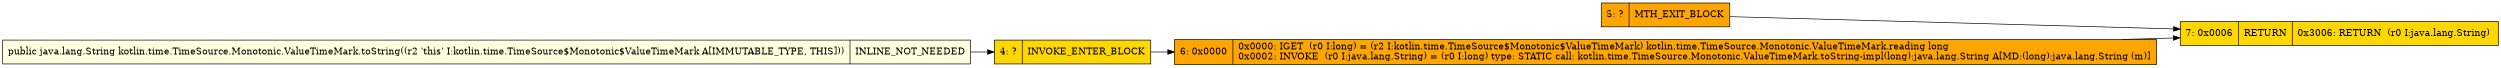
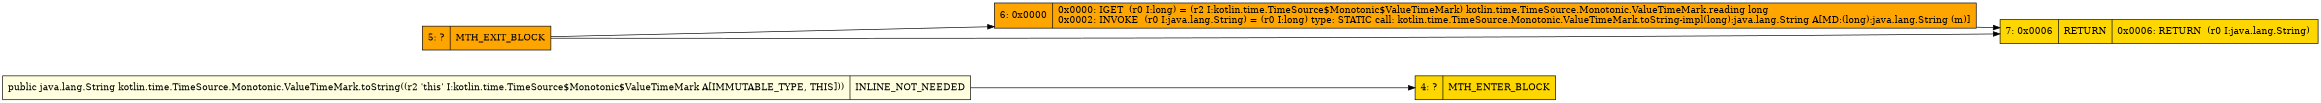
  digraph {
    rankdir=LR
    node [fillcolor=gold shape=record style=filled]
-   n1 [label="{4\:\ ?|INVOKE_ENTER_BLOCK\l}"]
+   n1 [label="{4\:\ ?|MTH_ENTER_BLOCK\l}"]
    n2 [fillcolor=orange label="{6\:\ 0x0000|0x0000: IGET  (r0 I:long) = (r2 I:kotlin.time.TimeSource$Monotonic$ValueTimeMark) kotlin.time.TimeSource.Monotonic.ValueTimeMark.reading long \l0x0002: INVOKE  (r0 I:java.lang.String) = (r0 I:long) type: STATIC call: kotlin.time.TimeSource.Monotonic.ValueTimeMark.toString\-impl(long):java.lang.String A[MD:(long):java.lang.String (m)]\l}"]
-   n3 [label="{7\:\ 0x0006|RETURN\l|0x3006: RETURN  (r0 I:java.lang.String) \l}"]
+   n3 [label="{7\:\ 0x0006|RETURN\l|0x0006: RETURN  (r0 I:java.lang.String) \l}"]
    n4 [fillcolor=orange label="{5\:\ ?|MTH_EXIT_BLOCK\l}"]
    n5 [fillcolor=lightyellow label="{public java.lang.String kotlin.time.TimeSource.Monotonic.ValueTimeMark.toString((r2 'this' I:kotlin.time.TimeSource$Monotonic$ValueTimeMark A[IMMUTABLE_TYPE, THIS]))  | INLINE_NOT_NEEDED\l}"]
-   n1 -> n2
+   n4 -> n2
    n2 -> n3
    n4 -> n3
    n5 -> n1
  }
